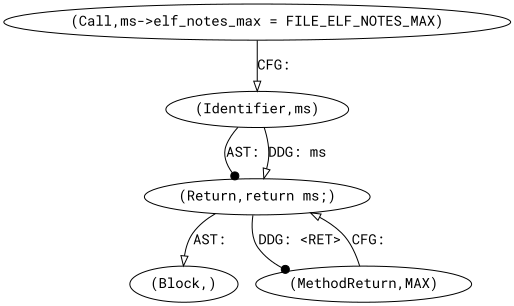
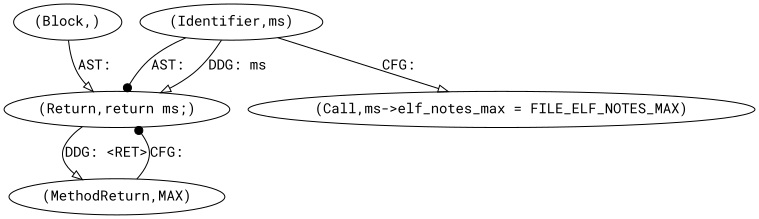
  digraph {
    fontname="Roboto Mono"
    node [fontname="Roboto Mono"]
    edge [arrowhead=onormal fontname="Roboto Mono"]
    n1 [label="(Return,return ms;)"]
    n2 [label="(Block,)"]
    n3 [label="(MethodReturn,MAX)"]
    n4 [label="(Identifier,ms)"]
    n5 [label="(Call,ms->elf_notes_max = FILE_ELF_NOTES_MAX)"]
-   n1 -> n2 [label="AST: "]
-   n1 -> n3 [arrowhead=dot label="DDG: <RET>"]
-   n3 -> n1 [label="CFG: "]
+   n2 -> n1 [label="AST: "]
+   n1 -> n3 [label="DDG: <RET>"]
+   n3 -> n1 [arrowhead=dot label="CFG: "]
    n4 -> n1 [arrowhead=dot label="AST: "]
    n4 -> n1 [label="DDG: ms"]
-   n5 -> n4 [label="CFG: "]
+   n4 -> n5 [label="CFG: "]
  }
